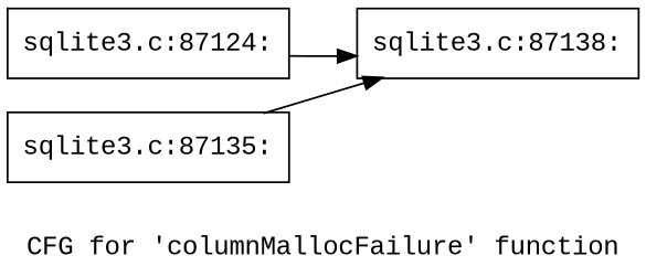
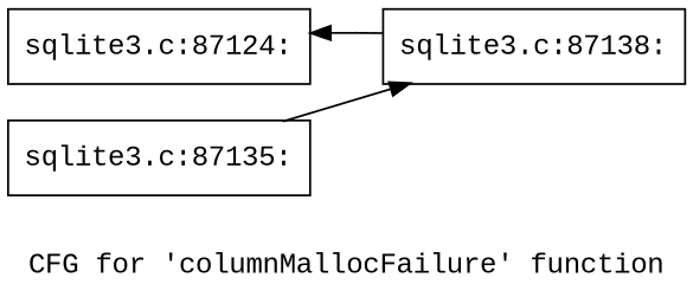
  digraph {
    fontname="Liberation Mono"
    label="CFG for 'columnMallocFailure' function"
    rankdir=LR
    node [fontname="Liberation Mono" shape=record]
    edge [fontname="Liberation Mono"]
    n1 [label="{sqlite3.c:87124:}"]
    n2 [label="{sqlite3.c:87138:}"]
    n3 [label="{sqlite3.c:87135:}"]
-   n1 -> n2
+   n2 -> n1
    n3 -> n2
  }
